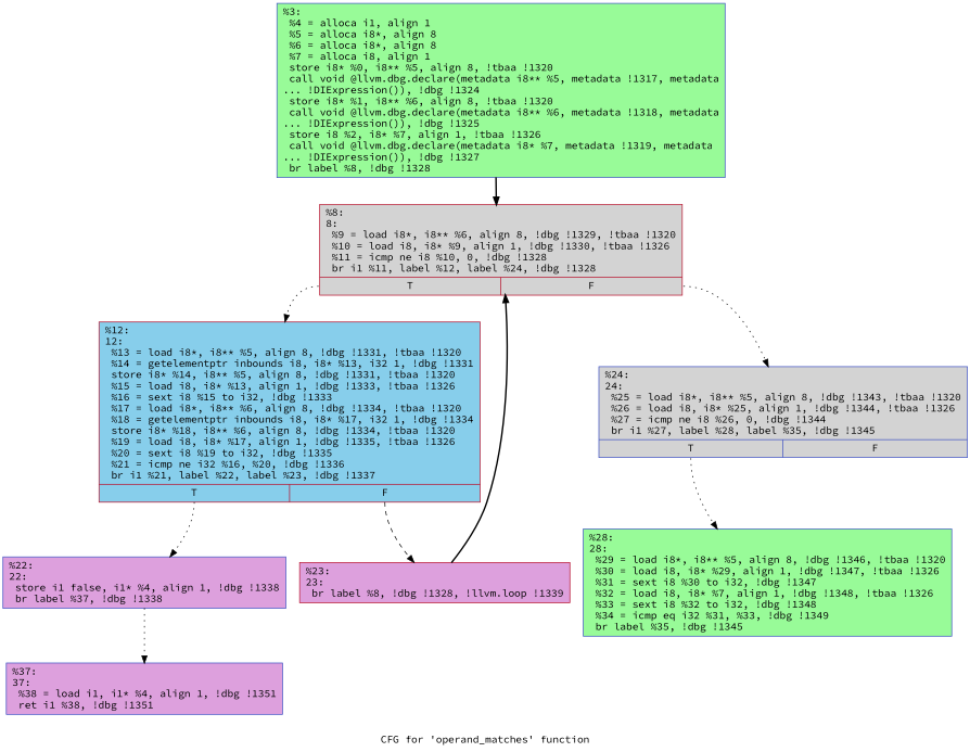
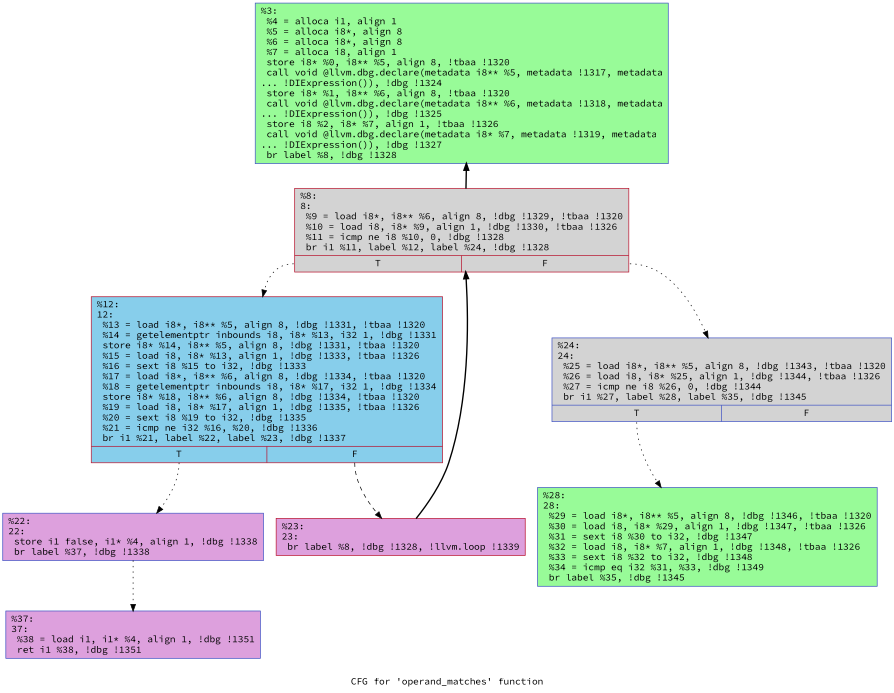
  digraph {
    fontname="Source Code Pro"
    label="CFG for 'operand_matches' function"
    node [color="#3d50c3ff" fillcolor=plum fontname="Source Code Pro" shape=record style=filled]
    edge [fontname="Source Code Pro" style=dotted]
    n1 [fillcolor=palegreen label="{%3:\l  %4 = alloca i1, align 1\l  %5 = alloca i8*, align 8\l  %6 = alloca i8*, align 8\l  %7 = alloca i8, align 1\l  store i8* %0, i8** %5, align 8, !tbaa !1320\l  call void @llvm.dbg.declare(metadata i8** %5, metadata !1317, metadata\l... !DIExpression()), !dbg !1324\l  store i8* %1, i8** %6, align 8, !tbaa !1320\l  call void @llvm.dbg.declare(metadata i8** %6, metadata !1318, metadata\l... !DIExpression()), !dbg !1325\l  store i8 %2, i8* %7, align 1, !tbaa !1326\l  call void @llvm.dbg.declare(metadata i8* %7, metadata !1319, metadata\l... !DIExpression()), !dbg !1327\l  br label %8, !dbg !1328\l}"]
    n2 [color="#b70d28ff" fillcolor=lightgrey label="{%8:\l8:                                                \l  %9 = load i8*, i8** %6, align 8, !dbg !1329, !tbaa !1320\l  %10 = load i8, i8* %9, align 1, !dbg !1330, !tbaa !1326\l  %11 = icmp ne i8 %10, 0, !dbg !1328\l  br i1 %11, label %12, label %24, !dbg !1328\l|{<s0>T|<s1>F}}"]
    n3 [color="#b70d28ff" fillcolor=skyblue label="{%12:\l12:                                               \l  %13 = load i8*, i8** %5, align 8, !dbg !1331, !tbaa !1320\l  %14 = getelementptr inbounds i8, i8* %13, i32 1, !dbg !1331\l  store i8* %14, i8** %5, align 8, !dbg !1331, !tbaa !1320\l  %15 = load i8, i8* %13, align 1, !dbg !1333, !tbaa !1326\l  %16 = sext i8 %15 to i32, !dbg !1333\l  %17 = load i8*, i8** %6, align 8, !dbg !1334, !tbaa !1320\l  %18 = getelementptr inbounds i8, i8* %17, i32 1, !dbg !1334\l  store i8* %18, i8** %6, align 8, !dbg !1334, !tbaa !1320\l  %19 = load i8, i8* %17, align 1, !dbg !1335, !tbaa !1326\l  %20 = sext i8 %19 to i32, !dbg !1335\l  %21 = icmp ne i32 %16, %20, !dbg !1336\l  br i1 %21, label %22, label %23, !dbg !1337\l|{<s0>T|<s1>F}}"]
    n4 [fillcolor=lightgrey label="{%24:\l24:                                               \l  %25 = load i8*, i8** %5, align 8, !dbg !1343, !tbaa !1320\l  %26 = load i8, i8* %25, align 1, !dbg !1344, !tbaa !1326\l  %27 = icmp ne i8 %26, 0, !dbg !1344\l  br i1 %27, label %28, label %35, !dbg !1345\l|{<s0>T|<s1>F}}"]
    n5 [label="{%22:\l22:                                               \l  store i1 false, i1* %4, align 1, !dbg !1338\l  br label %37, !dbg !1338\l}"]
    n6 [color="#b70d28ff" label="{%23:\l23:                                               \l  br label %8, !dbg !1328, !llvm.loop !1339\l}"]
    n7 [fillcolor=palegreen label="{%28:\l28:                                               \l  %29 = load i8*, i8** %5, align 8, !dbg !1346, !tbaa !1320\l  %30 = load i8, i8* %29, align 1, !dbg !1347, !tbaa !1326\l  %31 = sext i8 %30 to i32, !dbg !1347\l  %32 = load i8, i8* %7, align 1, !dbg !1348, !tbaa !1326\l  %33 = sext i8 %32 to i32, !dbg !1348\l  %34 = icmp eq i32 %31, %33, !dbg !1349\l  br label %35, !dbg !1345\l}"]
    n8 [label="{%37:\l37:                                               \l  %38 = load i1, i1* %4, align 1, !dbg !1351\l  ret i1 %38, !dbg !1351\l}"]
-   n1 -> n2 [style=bold]
+   n2 -> n1 [style=bold]
    n2 -> n3 [tailport=s0]
    n2 -> n4 [tailport=s1]
    n3 -> n5 [tailport=s0]
    n3 -> n6 [style=dashed tailport=s1]
    n4 -> n7 [tailport=s0]
    n5 -> n8
    n6 -> n2 [style=bold]
  }
